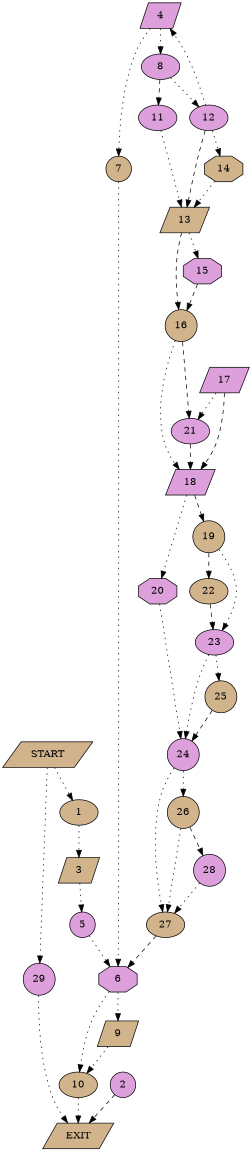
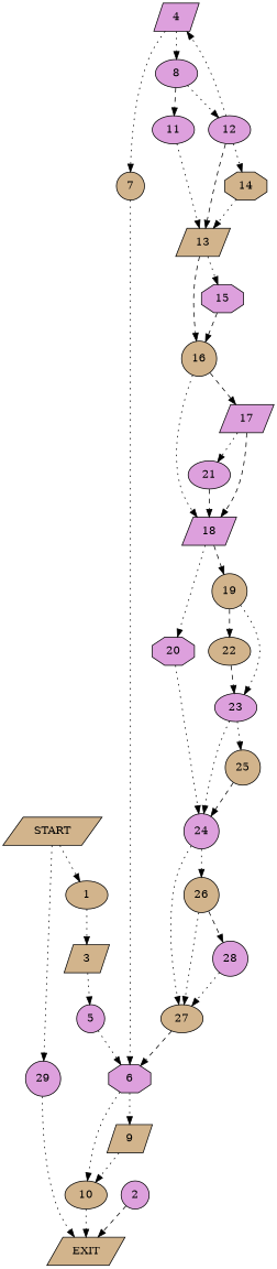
  digraph {
    node [fillcolor=plum shape=circle style=filled]
    edge [style=dotted]
    n1 [fillcolor=tan label=START shape=parallelogram]
    1 [fillcolor=tan shape=ellipse]
    29
    3 [fillcolor=tan shape=parallelogram]
    n5 [fillcolor=tan label=EXIT shape=parallelogram]
    2
    5
    4 [shape=parallelogram]
    7 [fillcolor=tan]
    8 [shape=ellipse]
    6 [shape=octagon]
    11 [shape=ellipse]
    12 [shape=ellipse]
    9 [fillcolor=tan shape=parallelogram]
    10 [fillcolor=tan shape=ellipse]
    13 [fillcolor=tan shape=parallelogram]
    14 [fillcolor=tan shape=octagon]
    15 [shape=octagon]
    16 [fillcolor=tan]
    17 [shape=parallelogram]
    18 [shape=parallelogram]
    21 [shape=ellipse]
    19 [fillcolor=tan]
    20 [shape=octagon]
    22 [fillcolor=tan shape=ellipse]
    23 [shape=ellipse]
    24
    25 [fillcolor=tan]
    26 [fillcolor=tan]
    27 [fillcolor=tan shape=ellipse]
    28
    n1 -> 1
    n1 -> 29
    1 -> 3
    29 -> n5
    3 -> 5
    2 -> n5 [style=dashed]
    5 -> 6
    4 -> 7
    4 -> 8
    7 -> 6
    8 -> 11 [style=dashed]
    8 -> 12
    6 -> 9
    6 -> 10
    11 -> 13
    12 -> 4
    12 -> 13 [style=dashed]
    12 -> 14
    9 -> 10
    10 -> n5
    13 -> 15
    13 -> 16 [style=dashed]
    14 -> 13
    15 -> 16 [style=dashed]
-   16 -> 21 [style=dashed]
+   16 -> 17 [style=dashed]
    16 -> 18
    17 -> 18 [style=dashed]
    17 -> 21
    18 -> 19 [style=dashed]
    18 -> 20
    21 -> 18 [style=dashed]
    19 -> 22 [style=dashed]
    19 -> 23
    20 -> 24
    22 -> 23 [style=dashed]
    23 -> 24
    23 -> 25
    24 -> 26
    24 -> 27
    25 -> 24 [style=dashed]
    26 -> 27
    26 -> 28 [style=dashed]
    27 -> 6 [style=dashed]
    28 -> 27
  }
